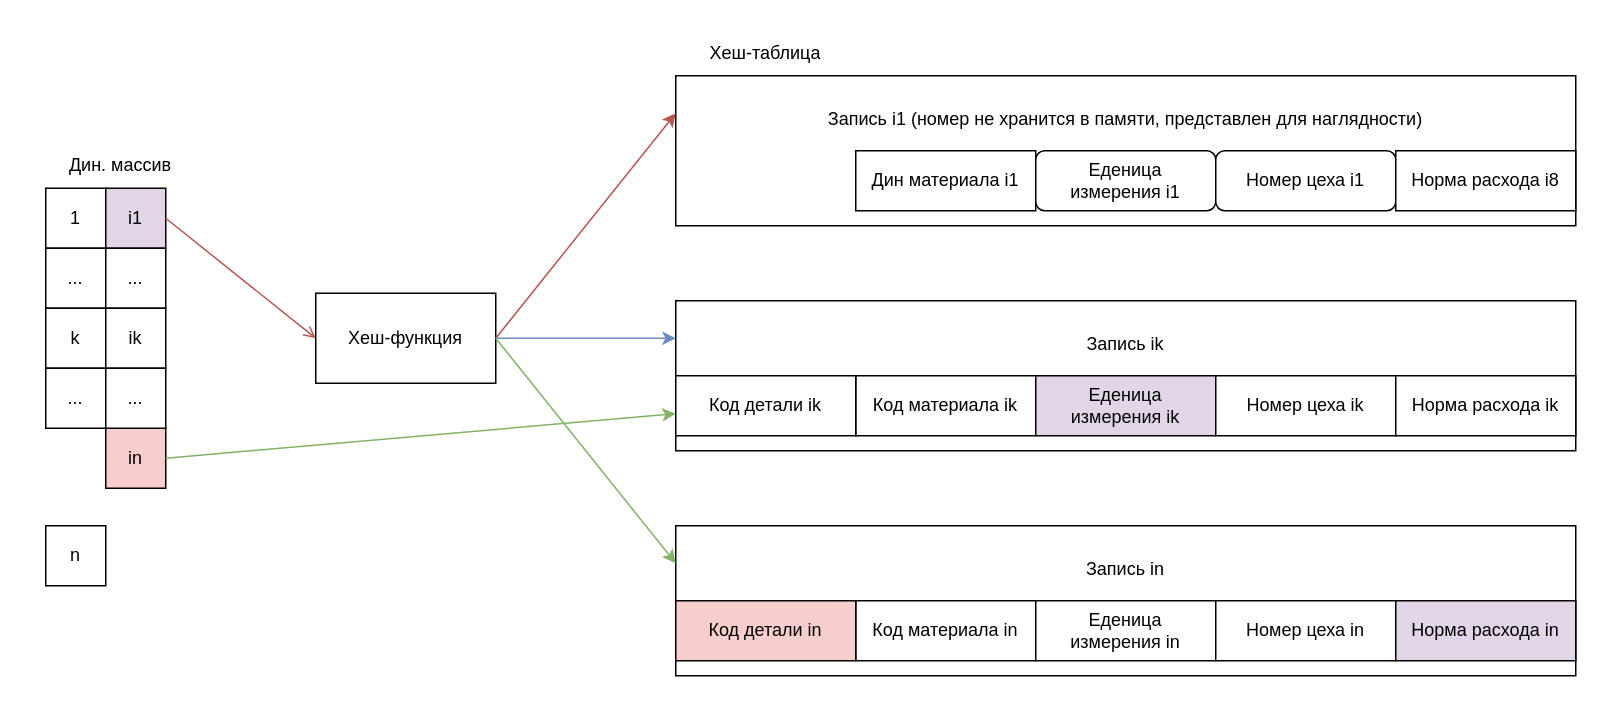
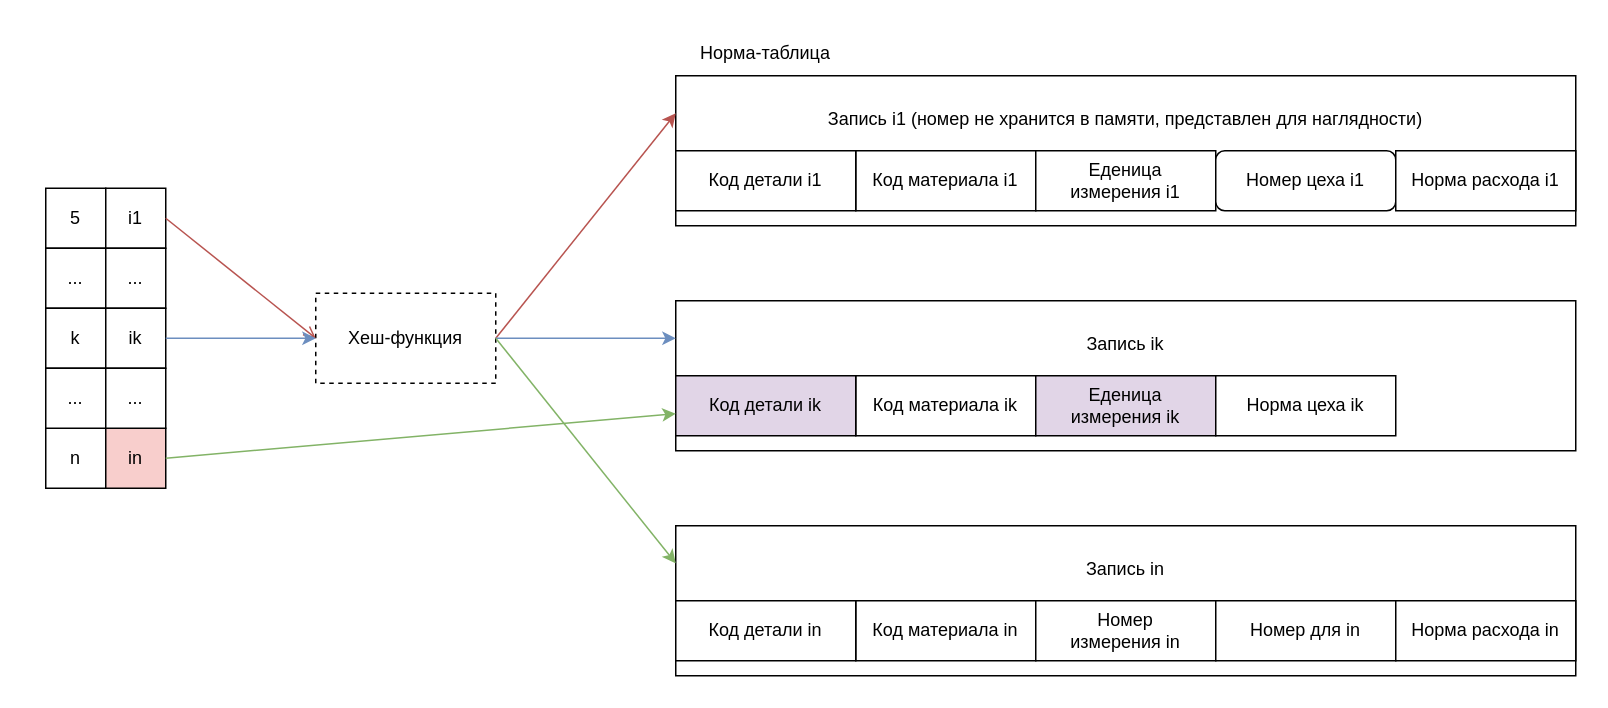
  <mxCell id="0" />
  <mxCell id="1" parent="0" />
  <mxCell id="2" value="Запись i1 (номер не хранится в памяти, представлен для наглядности)&lt;br&gt;&lt;br&gt;&lt;div&gt;&lt;br&gt;&lt;/div&gt;&lt;div&gt;&lt;br&gt;&lt;/div&gt;" style="rounded=0;whiteSpace=wrap;html=1;" parent="1" vertex="1"><mxGeometry x="450" y="50" width="600" height="100" as="geometry" /></mxCell>
- <mxCell id="3" value="Дин материала i1" style="rounded=0;whiteSpace=wrap;html=1;" parent="1" vertex="1"><mxGeometry x="570" y="100" width="120" height="40" as="geometry" /></mxCell>
- <mxCell id="4" value="Еденица &lt;br&gt;измерения i1" style="whiteSpace=wrap;html=1;rounded=1;" parent="1" vertex="1"><mxGeometry x="690" y="100" width="120" height="40" as="geometry" /></mxCell>
+ <mxCell id="3" value="Код материала i1" style="rounded=0;whiteSpace=wrap;html=1;" parent="1" vertex="1"><mxGeometry x="570" y="100" width="120" height="40" as="geometry" /></mxCell>
+ <mxCell id="4" value="Еденица &lt;br&gt;измерения i1" style="rounded=0;whiteSpace=wrap;html=1;" parent="1" vertex="1"><mxGeometry x="690" y="100" width="120" height="40" as="geometry" /></mxCell>
  <mxCell id="5" value="Номер цеха i1" style="whiteSpace=wrap;html=1;rounded=1;" parent="1" vertex="1"><mxGeometry x="810" y="100" width="120" height="40" as="geometry" /></mxCell>
- <mxCell id="7" value="Норма расхода i8" style="rounded=0;whiteSpace=wrap;html=1;" parent="1" vertex="1"><mxGeometry x="930" y="100" width="120" height="40" as="geometry" /></mxCell>
- <mxCell id="8" value="1" style="rounded=0;whiteSpace=wrap;html=1;" parent="1" vertex="1"><mxGeometry x="30" y="125" width="40" height="40" as="geometry" /></mxCell>
+ <mxCell id="6" value="Код детали i1" style="rounded=0;whiteSpace=wrap;html=1;" parent="1" vertex="1"><mxGeometry x="450" y="100" width="120" height="40" as="geometry" /></mxCell>
+ <mxCell id="7" value="Норма расхода i1" style="rounded=0;whiteSpace=wrap;html=1;" parent="1" vertex="1"><mxGeometry x="930" y="100" width="120" height="40" as="geometry" /></mxCell>
+ <mxCell id="8" value="5" style="rounded=0;whiteSpace=wrap;html=1;" parent="1" vertex="1"><mxGeometry x="30" y="125" width="40" height="40" as="geometry" /></mxCell>
  <mxCell id="9" value="..." style="rounded=0;whiteSpace=wrap;html=1;" parent="1" vertex="1"><mxGeometry x="30" y="165" width="40" height="40" as="geometry" /></mxCell>
  <mxCell id="10" value="Запись ik&lt;br&gt;&lt;br&gt;&lt;div&gt;&lt;br&gt;&lt;/div&gt;&lt;div&gt;&lt;br&gt;&lt;/div&gt;" style="rounded=0;whiteSpace=wrap;html=1;" parent="1" vertex="1"><mxGeometry x="450" y="200" width="600" height="100" as="geometry" /></mxCell>
  <mxCell id="11" value="Код материала ik" style="rounded=0;whiteSpace=wrap;html=1;" parent="1" vertex="1"><mxGeometry x="570" y="250" width="120" height="40" as="geometry" /></mxCell>
  <mxCell id="12" value="Еденица &lt;br&gt;измерения ik" style="rounded=0;whiteSpace=wrap;html=1;fillColor=#e1d5e7;" parent="1" vertex="1"><mxGeometry x="690" y="250" width="120" height="40" as="geometry" /></mxCell>
- <mxCell id="13" value="Номер цеха ik" style="rounded=0;whiteSpace=wrap;html=1;" parent="1" vertex="1"><mxGeometry x="810" y="250" width="120" height="40" as="geometry" /></mxCell>
- <mxCell id="14" value="Код детали ik" style="rounded=0;whiteSpace=wrap;html=1;" parent="1" vertex="1"><mxGeometry x="450" y="250" width="120" height="40" as="geometry" /></mxCell>
- <mxCell id="15" value="Норма расхода ik" style="rounded=0;whiteSpace=wrap;html=1;" parent="1" vertex="1"><mxGeometry x="930" y="250" width="120" height="40" as="geometry" /></mxCell>
+ <mxCell id="13" value="Норма цеха ik" style="rounded=0;whiteSpace=wrap;html=1;" parent="1" vertex="1"><mxGeometry x="810" y="250" width="120" height="40" as="geometry" /></mxCell>
+ <mxCell id="14" value="Код детали ik" style="rounded=0;whiteSpace=wrap;html=1;fillColor=#e1d5e7;" parent="1" vertex="1"><mxGeometry x="450" y="250" width="120" height="40" as="geometry" /></mxCell>
  <mxCell id="16" value="k" style="rounded=0;whiteSpace=wrap;html=1;" parent="1" vertex="1"><mxGeometry x="30" y="205" width="40" height="40" as="geometry" /></mxCell>
  <mxCell id="17" value="Запись in&lt;br&gt;&lt;br&gt;&lt;div&gt;&lt;br&gt;&lt;/div&gt;&lt;div&gt;&lt;br&gt;&lt;/div&gt;" style="rounded=0;whiteSpace=wrap;html=1;" parent="1" vertex="1"><mxGeometry x="450" y="350" width="600" height="100" as="geometry" /></mxCell>
  <mxCell id="18" value="Код материала in" style="rounded=0;whiteSpace=wrap;html=1;" parent="1" vertex="1"><mxGeometry x="570" y="400" width="120" height="40" as="geometry" /></mxCell>
- <mxCell id="19" value="Еденица &lt;br&gt;измерения in" style="rounded=0;whiteSpace=wrap;html=1;" parent="1" vertex="1"><mxGeometry x="690" y="400" width="120" height="40" as="geometry" /></mxCell>
- <mxCell id="20" value="Номер цеха in" style="rounded=0;whiteSpace=wrap;html=1;" parent="1" vertex="1"><mxGeometry x="810" y="400" width="120" height="40" as="geometry" /></mxCell>
- <mxCell id="21" value="Код детали in" style="rounded=0;whiteSpace=wrap;html=1;fillColor=#f8cecc;" parent="1" vertex="1"><mxGeometry x="450" y="400" width="120" height="40" as="geometry" /></mxCell>
- <mxCell id="22" value="Норма расхода in" style="rounded=0;whiteSpace=wrap;html=1;fillColor=#e1d5e7;" parent="1" vertex="1"><mxGeometry x="930" y="400" width="120" height="40" as="geometry" /></mxCell>
- <mxCell id="23" value="n" style="rounded=0;whiteSpace=wrap;html=1;" parent="1" vertex="1"><mxGeometry x="30" y="350" width="40" height="40" as="geometry" /></mxCell>
+ <mxCell id="19" value="Номер &lt;br&gt;измерения in" style="rounded=0;whiteSpace=wrap;html=1;" parent="1" vertex="1"><mxGeometry x="690" y="400" width="120" height="40" as="geometry" /></mxCell>
+ <mxCell id="20" value="Номер для in" style="rounded=0;whiteSpace=wrap;html=1;" parent="1" vertex="1"><mxGeometry x="810" y="400" width="120" height="40" as="geometry" /></mxCell>
+ <mxCell id="21" value="Код детали in" style="rounded=0;whiteSpace=wrap;html=1;" parent="1" vertex="1"><mxGeometry x="450" y="400" width="120" height="40" as="geometry" /></mxCell>
+ <mxCell id="22" value="Норма расхода in" style="rounded=0;whiteSpace=wrap;html=1;" parent="1" vertex="1"><mxGeometry x="930" y="400" width="120" height="40" as="geometry" /></mxCell>
+ <mxCell id="23" value="n" style="rounded=0;whiteSpace=wrap;html=1;" parent="1" vertex="1"><mxGeometry x="30" y="285" width="40" height="40" as="geometry" /></mxCell>
  <mxCell id="24" value="..." style="rounded=0;whiteSpace=wrap;html=1;" parent="1" vertex="1"><mxGeometry x="30" y="245" width="40" height="40" as="geometry" /></mxCell>
- <mxCell id="25" value="Дин. массив" style="text;html=1;align=center;verticalAlign=middle;whiteSpace=wrap;rounded=0;" vertex="1" parent="1"><mxGeometry x="20" y="95" width="120" height="30" as="geometry" /></mxCell>
- <mxCell id="26" value="i1" style="rounded=0;whiteSpace=wrap;html=1;fillColor=#e1d5e7;" vertex="1" parent="1"><mxGeometry x="70" y="125" width="40" height="40" as="geometry" /></mxCell>
+ <mxCell id="26" value="i1" style="rounded=0;whiteSpace=wrap;html=1;" vertex="1" parent="1"><mxGeometry x="70" y="125" width="40" height="40" as="geometry" /></mxCell>
  <mxCell id="27" value="..." style="rounded=0;whiteSpace=wrap;html=1;" vertex="1" parent="1"><mxGeometry x="70" y="165" width="40" height="40" as="geometry" /></mxCell>
  <mxCell id="28" value="ik" style="rounded=0;whiteSpace=wrap;html=1;" vertex="1" parent="1"><mxGeometry x="70" y="205" width="40" height="40" as="geometry" /></mxCell>
  <mxCell id="29" value="in" style="rounded=0;whiteSpace=wrap;html=1;fillColor=#f8cecc;" vertex="1" parent="1"><mxGeometry x="70" y="285" width="40" height="40" as="geometry" /></mxCell>
  <mxCell id="30" value="..." style="rounded=0;whiteSpace=wrap;html=1;" vertex="1" parent="1"><mxGeometry x="70" y="245" width="40" height="40" as="geometry" /></mxCell>
- <mxCell id="31" value="Хеш-функция" style="rounded=0;whiteSpace=wrap;html=1;" vertex="1" parent="1"><mxGeometry x="210" y="195" width="120" height="60" as="geometry" /></mxCell>
+ <mxCell id="31" value="Хеш-функция" style="rounded=0;whiteSpace=wrap;html=1;dashed=1;" vertex="1" parent="1"><mxGeometry x="210" y="195" width="120" height="60" as="geometry" /></mxCell>
  <mxCell id="32" value="" style="endArrow=open;html=1;rounded=0;exitX=1;exitY=0.5;exitDx=0;exitDy=0;entryX=0;entryY=0.5;entryDx=0;entryDy=0;fillColor=#f8cecc;strokeColor=#b85450;" edge="1" parent="1" source="26" target="31"><mxGeometry width="50" height="50" relative="1" as="geometry"><mxPoint x="300" y="385" as="sourcePoint" /><mxPoint x="350" y="335" as="targetPoint" /></mxGeometry></mxCell>
+ <mxCell id="33" value="" style="endArrow=classic;html=1;rounded=0;exitX=1;exitY=0.5;exitDx=0;exitDy=0;fillColor=#dae8fc;strokeColor=#6c8ebf;entryX=0;entryY=0.5;entryDx=0;entryDy=0;" edge="1" parent="1" source="28" target="31"><mxGeometry width="50" height="50" relative="1" as="geometry"><mxPoint x="120" y="155" as="sourcePoint" /><mxPoint x="210" y="235" as="targetPoint" /></mxGeometry></mxCell>
  <mxCell id="34" value="" style="endArrow=classic;html=1;rounded=0;exitX=1;exitY=0.5;exitDx=0;exitDy=0;fillColor=#d5e8d4;strokeColor=#82b366;" edge="1" parent="1" source="29" target="14"><mxGeometry width="50" height="50" relative="1" as="geometry"><mxPoint x="120" y="235" as="sourcePoint" /><mxPoint x="220" y="245" as="targetPoint" /></mxGeometry></mxCell>
  <mxCell id="35" value="" style="endArrow=classic;html=1;rounded=0;exitX=1;exitY=0.5;exitDx=0;exitDy=0;entryX=0;entryY=0.25;entryDx=0;entryDy=0;fillColor=#f8cecc;strokeColor=#b85450;" edge="1" parent="1" source="31" target="2"><mxGeometry width="50" height="50" relative="1" as="geometry"><mxPoint y="175" as="sourcePoint" x="330" /><mxPoint x="430" y="265" as="targetPoint" /></mxGeometry></mxCell>
  <mxCell id="36" value="" style="endArrow=classic;html=1;rounded=0;exitX=1;exitY=0.5;exitDx=0;exitDy=0;fillColor=#dae8fc;strokeColor=#6c8ebf;entryX=0;entryY=0.25;entryDx=0;entryDy=0;" edge="1" parent="1" source="31" target="10"><mxGeometry width="50" height="50" relative="1" as="geometry"><mxPoint y="175" as="sourcePoint" x="330" /><mxPoint x="430" y="185" as="targetPoint" /></mxGeometry></mxCell>
  <mxCell id="37" value="" style="endArrow=classic;html=1;rounded=0;entryX=0;entryY=0.25;entryDx=0;entryDy=0;fillColor=#d5e8d4;strokeColor=#82b366;exitX=1;exitY=0.5;exitDx=0;exitDy=0;" edge="1" parent="1" source="31" target="17"><mxGeometry width="50" height="50" relative="1" as="geometry"><mxPoint y="165" as="sourcePoint" x="330" /><mxPoint x="370" y="365" as="targetPoint" /></mxGeometry></mxCell>
- <mxCell id="38" value="Хеш-таблица" style="text;html=1;align=center;verticalAlign=middle;whiteSpace=wrap;rounded=0;" vertex="1" parent="1"><mxGeometry x="450" y="20" width="120" height="30" as="geometry" /></mxCell>
+ <mxCell id="38" value="Норма-таблица" style="text;html=1;align=center;verticalAlign=middle;whiteSpace=wrap;rounded=0;" vertex="1" parent="1"><mxGeometry x="450" y="20" width="120" height="30" as="geometry" /></mxCell>
